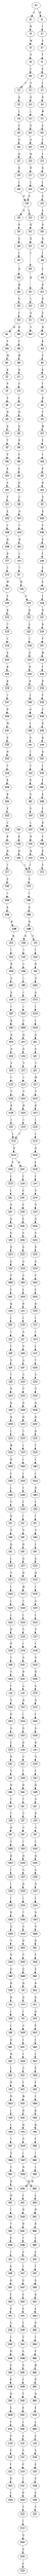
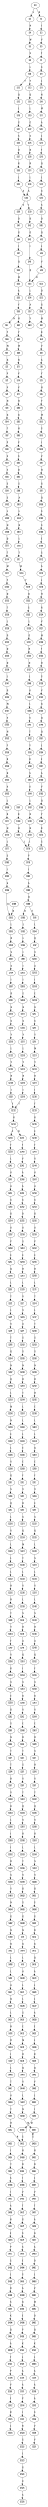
  strict digraph {
    fontname=Oswald
    node [fontname=Oswald]
    edge [fontname=Oswald]
    S0
    S1
    S2
    S3
    S4
    S5
    S6
    S7
    S8
    S9
    S10
    S11
    S12
    S13
    S14
    S15
    S16
    S17
    S18
    S19
    S20
    S21
    S22
    S23
    S24
    S25
    S26
    S27
    S28
    S29
    S30
    S31
    S32
    S33
    S34
    S35
    S36
    S37
    S38
    S39
    S40
    S41
    S42
    S43
    S44
    S45
    S46
    S47
    S48
    S49
    S50
    S51
    S52
    S53
    S54
    S55
    S56
    S57
    S58
    S59
    S60
    S61
    S62
    S63
    S64
    S65
    S66
    S67
    S68
    S69
    S70
    S71
    S72
    S73
    S74
    S75
    S76
    S77
    S78
    S79
    S80
    S81
    S82
    S83
    S84
    S85
    S86
    S87
    S88
    S89
    S90
    S91
    S92
    S93
    S94
    S95
    S96
    S97
    S98
    S99
    S100
    S101
    S102
    S103
    S104
    S105
    S106
    S107
    S108
    S109
    S110
    S111
    S112
    S113
    S114
    S115
    S116
    S117
    S118
    S119
    S120
    S121
    S122
    S123
    S124
    S125
    S126
    S127
    S128
    S129
    S130
    S131
    S132
    S133
    S134
    S135
    S136
    S137
    S138
    S139
    S140
    S141
    S142
    S143
    S144
    S145
    S146
    S147
    S148
    S149
    S150
    S151
    S152
    S153
    S154
    S155
    S156
    S157
    S158
    S159
    S160
    S161
    S162
    S163
    S164
    S165
    S166
    S167
    S168
    S169
    S170
    S171
    S172
    S173
    S174
    S175
    S176
    S177
    S179
    S180
    S182
    S183
    S181
    S184
    S185
    S186
    S187
    S188
    S189
    S190
    S191
    S192
    S193
    S194
    S195
    S196
    S197
    S198
    S199
    S200
    S201
    S202
    S203
    S204
    S205
    S206
    S207
    S208
    S209
    S210
    S211
    S212
    S213
    S214
    S215
    S216
    S217
    S218
    S219
    S220
    S221
    S222
    S223
    S224
    S225
    S226
    S227
    S228
    S229
    S230
    S231
    S232
    S233
    S234
    S235
    S236
    S237
    S238
    S239
    S240
    S241
    S242
    S243
    S244
    S245
    S246
    S247
    S248
    S249
    S250
    S251
    S252
    S253
    S254
    S255
    S256
    S257
    S258
    S259
    S260
    S261
    S262
    S263
    S264
    S265
    S266
    S267
    S268
    S269
    S270
    S271
    S272
    S273
    S274
    S275
    S276
    S277
    S278
    S279
    S280
    S281
    S282
    S283
    S284
    S285
    S286
    S287
    S288
    S289
    S290
    S291
    S292
    S293
    S294
    S295
    S296
    S297
    S298
    S299
    S300
    S301
    S302
    S303
    S304
    S305
    S306
    S307
    S308
    S309
    S310
    S311
    S312
    S313
    S314
    S315
    S316
    S317
    S318
    S319
    S320
    S321
    S322
    S323
    S324
    S325
    S326
    S327
    S328
    S329
    S330
    S331
    S332
    S333
    S334
    S335
    S336
    S337
    S338
    S339
    S340
    S341
    S342
    S343
    S344
    S345
    S346
    S347
    S348
    S349
    S350
    S351
    S352
    S353
    S354
    S355
    S356
    S357
    S358
    S359
    S360
    S361
    S362
    S363
    S364
    S365
    S366
    S367
    S368
    S369
    S370
    S371
    S372
    S373
    S374
    S375
    S376
    S377
    S378
    S379
    S380
    S381
    S382
    S383
    S384
    S385
    S386
    S387
    S388
    S389
    S390
    S391
    S392
    S393
    S394
    S395
    S396
    S397
    S398
    S399
    S400
    S401
    S402
    S403
    S404
    S405
    S406
    S407
    S408
    S409
    S410
    S411
    S412
    S413
    S414
    S415
    S416
    S417
    S418
    S419
    S420
    S421
    S422
    S423
    S424
    S425
    S426
    S427
    S428
    S429
    S430
    S431
    S432
    S433
    S434
    S435
    S436
    S437
    S438
    S439
    S440
    S441
    S442
    S443
    S444
    S445
    S446
    S447
    S448
    S449
    S450
    S451
    S452
    S453
    S454
    S455
    S456
    S457
    S458
    S459
    S460
    S461
    S462
    S463
    S464
    S465
    S466
    S467
    S468
    S469
    S470
    S471
    S472
    S473
    S474
    S475
    S476
    S477
    S478
    S479
    S480
    S481
    S482
    S483
    S484
    S485
    S486
    S487
    S488
    S489
    S490
    S491
    S492
    S493
    S494
    S495
    S496
    S497
    S498
    S499
    S500
    S501
    S502
    S503
    S504
    S505
    S506
    S507
    S508
    S509
    S510
    S511
    S512
    S513
    S514
    S515
    S516
    S517
    S518
    S519
    S520
    S521
    S522
    S523
    S524
    S525
    S526
    S0 -> S1 [label=H]
    S0 -> S2 [label=L]
    S1 -> S3 [label=I]
    S2 -> S4 [label=N]
    S3 -> S5 [label=V]
    S4 -> S6 [label=W]
    S5 -> S7 [label=T]
    S6 -> S8 [label=S]
    S7 -> S9 [label=S]
    S8 -> S10 [label=L]
    S9 -> S11 [label=L]
    S10 -> S12 [label=F]
    S10 -> S13 [label=Y]
    S11 -> S14 [label=N]
    S12 -> S15 [label=Q]
    S13 -> S16 [label=Q]
    S14 -> S17 [label=W]
    S15 -> S18 [label=L]
    S16 -> S19 [label=L]
    S17 -> S20 [label=A]
    S18 -> S21 [label=C]
    S19 -> S22 [label=C]
    S20 -> S23 [label=L]
    S21 -> S24 [label=S]
    S22 -> S25 [label=S]
    S23 -> S26 [label=F]
    S24 -> S27 [label=D]
    S25 -> S28 [label=D]
    S26 -> S29 [label=Q]
    S27 -> S30 [label=R]
    S28 -> S31 [label=R]
    S29 -> S32 [label=L]
    S30 -> S33 [label=L]
    S31 -> S34 [label=L]
    S32 -> S35 [label=C]
    S33 -> S36 [label=A]
    S34 -> S36 [label=A]
    S35 -> S37 [label=S]
    S36 -> S38 [label=V]
    S36 -> S39 [label=T]
    S37 -> S40 [label=D]
    S38 -> S41 [label=D]
    S39 -> S42 [label=D]
    S40 -> S43 [label=Q]
    S41 -> S44 [label=G]
    S42 -> S45 [label=G]
    S43 -> S46 [label=L]
    S44 -> S47 [label=I]
    S45 -> S48 [label=I]
    S46 -> S49 [label=V]
    S47 -> S50 [label=Q]
    S48 -> S51 [label=Q]
-   S49 -> S52 [label=D]
+   S49 -> S51 [label=D]
    S50 -> S53 [label=M]
    S51 -> S54 [label=L]
    S52 -> S55 [label=D]
    S53 -> S56 [label=A]
    S54 -> S57 [label=A]
    S55 -> S58 [label=G]
    S56 -> S59 [label=Y]
    S57 -> S60 [label=Y]
    S58 -> S61 [label=M]
    S59 -> S62 [label=H]
    S59 -> S63 [label=N]
    S61 -> S64 [label=K]
    S62 -> S65 [label=Y]
    S63 -> S66 [label=Y]
    S64 -> S67 [label=V]
    S65 -> S68 [label=W]
    S66 -> S69 [label=W]
    S67 -> S70 [label=A]
    S68 -> S71 [label=N]
    S69 -> S72 [label=G]
    S70 -> S73 [label=Y]
    S71 -> S74 [label=V]
    S72 -> S75 [label=V]
    S73 -> S76 [label=H]
    S74 -> S77 [label=V]
    S75 -> S78 [label=V]
    S76 -> S79 [label=Y]
    S77 -> S80 [label=H]
    S78 -> S81 [label=H]
    S79 -> S82 [label=W]
    S80 -> S83 [label=G]
    S81 -> S84 [label=G]
    S82 -> S85 [label=S]
    S83 -> S86 [label=H]
    S84 -> S87 [label=T]
    S85 -> S88 [label=I]
    S86 -> S89 [label=P]
    S87 -> S90 [label=P]
    S88 -> S91 [label=V]
    S89 -> S92 [label=S]
    S90 -> S93 [label=S]
    S91 -> S94 [label=H]
    S92 -> S95 [label=D]
    S93 -> S96 [label=E]
    S94 -> S97 [label=G]
    S95 -> S98 [label=S]
    S96 -> S99 [label=S]
    S97 -> S100 [label=Q]
    S98 -> S101 [label=A]
    S99 -> S102 [label=S]
    S100 -> S103 [label=S]
    S101 -> S104 [label=L]
    S102 -> S105 [label=L]
    S103 -> S106 [label=S]
    S104 -> S107 [label=H]
    S105 -> S108 [label=H]
    S106 -> S109 [label=E]
    S107 -> S110 [label=L]
    S108 -> S111 [label=Q]
    S109 -> S112 [label=S]
    S110 -> S113 [label=T]
    S111 -> S114 [label=T]
    S112 -> S115 [label=A]
    S113 -> S116 [label=M]
    S114 -> S117 [label=M]
    S115 -> S118 [label=L]
    S116 -> S119 [label=Y]
    S117 -> S120 [label=Y]
    S118 -> S121 [label=H]
    S119 -> S122 [label=Q]
    S120 -> S123 [label=Q]
    S121 -> S124 [label=R]
    S122 -> S125 [label=S]
    S123 -> S126 [label=T]
    S124 -> S127 [label=V]
    S125 -> S128 [label=L]
    S126 -> S129 [label=L]
    S127 -> S130 [label=M]
    S128 -> S131 [label=G]
    S129 -> S132 [label=G]
    S130 -> S133 [label=F]
    S131 -> S134 [label=H]
    S132 -> S135 [label=Q]
    S133 -> S136 [label=D]
    S134 -> S137 [label=Q]
    S135 -> S138 [label=Q]
    S136 -> S139 [label=S]
    S137 -> S140 [label=L]
    S138 -> S141 [label=L]
    S139 -> S142 [label=V]
    S140 -> S143 [label=A]
    S141 -> S144 [label=G]
    S142 -> S145 [label=G]
    S143 -> S146 [label=L]
    S144 -> S147 [label=W]
    S145 -> S148 [label=Q]
    S146 -> S149 [label=V]
    S147 -> S150 [label=V]
    S148 -> S151 [label=Q]
    S149 -> S152 [label=T]
    S150 -> S153 [label=H]
    S151 -> S154 [label=L]
    S152 -> S155 [label=Y]
    S153 -> S156 [label=Y]
    S154 -> S157 [label=E]
    S155 -> S158 [label=K]
    S156 -> S159 [label=K]
    S157 -> S160 [label=A]
    S158 -> S161 [label=S]
    S159 -> S162 [label=N]
    S160 -> S163 [label=V]
    S161 -> S164 [label=A]
    S162 -> S165 [label=A]
    S163 -> S166 [label=Q]
    S164 -> S167 [label=L]
    S165 -> S168 [label=L]
    S166 -> S169 [label=Y]
    S167 -> S170 [label=K]
    S168 -> S171 [label=K]
    S169 -> S172 [label=K]
    S170 -> S173 [label=H]
    S171 -> S174 [label=H]
    S172 -> S175 [label=S]
    S173 -> S176 [label=L]
    S174 -> S177 [label=L]
    S176 -> S179 [label=P]
    S177 -> S180 [label=S]
    S179 -> S182 [label=I]
    S180 -> S183 [label=I]
    S182 -> S185 [label=A]
    S183 -> S186 [label=A]
    S181 -> S184 [label=K]
    S184 -> S187 [label=H]
    S185 -> S188 [label=Q]
-   S186 -> S189 [label=Q]
+   S186 -> S192 [label=Q]
    S187 -> S176 [label=L]
    S188 -> S190 [label=D]
    S188 -> S191 [label=E]
    S189 -> S192 [label=D]
    S190 -> S193 [label=L]
    S191 -> S194 [label=L]
    S192 -> S195 [label=L]
    S193 -> S196 [label=L]
    S194 -> S197 [label=Q]
    S195 -> S198 [label=R]
    S196 -> S199 [label=I]
    S197 -> S200 [label=V]
    S198 -> S201 [label=V]
    S199 -> S202 [label=I]
    S200 -> S203 [label=A]
    S201 -> S204 [label=S]
    S202 -> S205 [label=I]
    S203 -> S206 [label=I]
    S204 -> S207 [label=I]
    S205 -> S208 [label=E]
    S206 -> S209 [label=E]
    S207 -> S210 [label=D]
    S208 -> S211 [label=G]
    S209 -> S212 [label=G]
    S210 -> S213 [label=G]
    S211 -> S214 [label=C]
    S212 -> S215 [label=C]
    S213 -> S216 [label=C]
    S214 -> S217 [label=Y]
    S215 -> S218 [label=Y]
    S216 -> S219 [label=Y]
    S217 -> S220 [label=L]
    S218 -> S221 [label=M]
    S219 -> S222 [label=L]
    S220 -> S223 [label=Y]
    S221 -> S224 [label=Y]
    S222 -> S225 [label=Y]
    S223 -> S226 [label=R]
    S224 -> S227 [label=R]
    S225 -> S228 [label=R]
    S226 -> S229 [label=I]
    S227 -> S230 [label=I]
    S228 -> S231 [label=I]
    S229 -> S232 [label=F]
    S230 -> S233 [label=F]
    S231 -> S232 [label=F]
    S232 -> S234 [label=K]
    S233 -> S235 [label=K]
    S234 -> S236 [label=E]
    S234 -> S237 [label=D]
    S235 -> S238 [label=E]
    S236 -> S239 [label=F]
    S237 -> S240 [label=F]
    S238 -> S241 [label=F]
    S239 -> S242 [label=L]
    S240 -> S243 [label=V]
    S241 -> S244 [label=V]
    S242 -> S245 [label=A]
    S243 -> S246 [label=A]
    S244 -> S247 [label=A]
    S245 -> S248 [label=A]
    S246 -> S249 [label=A]
    S247 -> S250 [label=A]
    S248 -> S251 [label=C]
    S249 -> S252 [label=C]
    S250 -> S253 [label=C]
    S251 -> S254 [label=D]
    S252 -> S255 [label=D]
    S253 -> S256 [label=D]
    S254 -> S257 [label=A]
    S255 -> S258 [label=A]
    S256 -> S259 [label=A]
    S257 -> S260 [label=P]
    S258 -> S261 [label=S]
    S259 -> S262 [label=P]
    S260 -> S263 [label=E]
    S261 -> S264 [label=E]
    S262 -> S265 [label=E]
    S263 -> S266 [label=Q]
    S264 -> S267 [label=R]
    S265 -> S268 [label=R]
    S266 -> S269 [label=L]
    S267 -> S270 [label=L]
    S268 -> S271 [label=L]
    S269 -> S272 [label=T]
    S270 -> S273 [label=V]
    S271 -> S274 [label=T]
    S272 -> S275 [label=L]
    S273 -> S276 [label=V]
    S274 -> S277 [label=L]
    S275 -> S278 [label=V]
    S276 -> S279 [label=A]
    S277 -> S280 [label=T]
    S278 -> S281 [label=T]
    S279 -> S282 [label=S]
    S280 -> S283 [label=S]
    S281 -> S284 [label=Q]
    S282 -> S285 [label=S]
    S283 -> S286 [label=S]
    S284 -> S287 [label=N]
    S285 -> S288 [label=N]
    S286 -> S289 [label=N]
    S287 -> S290 [label=Q]
    S288 -> S291 [label=R]
    S289 -> S292 [label=R]
    S290 -> S293 [label=L]
    S291 -> S294 [label=T]
    S292 -> S295 [label=H]
    S293 -> S296 [label=M]
    S294 -> S297 [label=L]
    S295 -> S298 [label=E]
    S296 -> S299 [label=N]
    S297 -> S300 [label=L]
    S298 -> S301 [label=L]
    S299 -> S302 [label=E]
    S300 -> S303 [label=L]
    S301 -> S304 [label=L]
    S302 -> S305 [label=L]
    S303 -> S306 [label=E]
    S304 -> S307 [label=G]
    S305 -> S308 [label=V]
    S306 -> S309 [label=E]
    S307 -> S310 [label=E]
    S308 -> S311 [label=Q]
    S309 -> S312 [label=F]
    S310 -> S313 [label=F]
    S311 -> S314 [label=S]
    S312 -> S315 [label=V]
    S313 -> S316 [label=V]
    S314 -> S317 [label=Q]
    S315 -> S318 [label=D]
    S316 -> S319 [label=E]
    S317 -> S320 [label=L]
    S318 -> S321 [label=S]
    S319 -> S322 [label=S]
    S320 -> S323 [label=V]
    S321 -> S324 [label=Q]
    S322 -> S325 [label=Q]
    S323 -> S326 [label=L]
    S324 -> S327 [label=M]
    S325 -> S328 [label=L]
    S326 -> S329 [label=L]
    S327 -> S330 [label=T]
    S328 -> S331 [label=S]
    S329 -> S332 [label=L]
    S330 -> S333 [label=L]
    S331 -> S334 [label=L]
    S332 -> S335 [label=H]
    S333 -> S336 [label=V]
    S334 -> S337 [label=V]
    S335 -> S338 [label=H]
    S336 -> S339 [label=L]
    S337 -> S340 [label=L]
    S338 -> S341 [label=T]
    S339 -> S342 [label=S]
    S340 -> S343 [label=S]
    S341 -> S344 [label=Y]
    S342 -> S345 [label=H]
    S343 -> S346 [label=H]
    S344 -> S347 [label=F]
    S345 -> S348 [label=A]
    S346 -> S349 [label=A]
    S347 -> S350 [label=V]
    S348 -> S351 [label=Q]
    S349 -> S352 [label=Q]
    S350 -> S353 [label=K]
    S351 -> S354 [label=I]
    S352 -> S355 [label=F]
    S353 -> S356 [label=V]
    S354 -> S357 [label=V]
    S355 -> S358 [label=V]
    S356 -> S359 [label=E]
    S357 -> S360 [label=K]
    S358 -> S361 [label=K]
    S359 -> S362 [label=D]
    S360 -> S363 [label=V]
    S361 -> S364 [label=V]
    S362 -> S365 [label=S]
    S363 -> S366 [label=E]
    S364 -> S367 [label=E]
    S365 -> S368 [label=N]
    S366 -> S369 [label=D]
    S367 -> S370 [label=D]
    S368 -> S371 [label=T]
    S369 -> S372 [label=T]
    S370 -> S373 [label=S]
    S371 -> S374 [label=T]
    S372 -> S375 [label=S]
    S373 -> S376 [label=H]
    S374 -> S377 [label=H]
    S375 -> S378 [label=V]
    S376 -> S379 [label=V]
    S377 -> S380 [label=V]
    S378 -> S381 [label=T]
    S379 -> S382 [label=T]
    S380 -> S383 [label=K]
    S381 -> S384 [label=Q]
    S382 -> S385 [label=Q]
    S383 -> S386 [label=L]
    S384 -> S387 [label=V]
    S385 -> S388 [label=V]
    S386 -> S389 [label=I]
    S387 -> S390 [label=R]
    S388 -> S391 [label=R]
    S389 -> S392 [label=I]
    S390 -> S393 [label=L]
    S391 -> S394 [label=L]
    S392 -> S395 [label=D]
    S393 -> S396 [label=T]
    S394 -> S397 [label=S]
    S395 -> S398 [label=S]
    S396 -> S399 [label=V]
    S397 -> S400 [label=V]
    S398 -> S401 [label=Y]
    S399 -> S402 [label=D]
    S400 -> S403 [label=D]
    S401 -> S404 [label=N]
    S402 -> S405 [label=S]
    S403 -> S406 [label=S]
    S404 -> S407 [label=G]
    S405 -> S408 [label=G]
    S406 -> S409 [label=G]
    S407 -> S410 [label=N]
    S408 -> S411 [label=N]
    S409 -> S412 [label=N]
    S410 -> S413 [label=N]
    S411 -> S414 [label=G]
    S412 -> S415 [label=G]
    S413 -> S416 [label=L]
    S414 -> S417 [label=L]
    S415 -> S418 [label=Q]
    S416 -> S419 [label=L]
    S417 -> S420 [label=A]
    S418 -> S421 [label=A]
    S419 -> S422 [label=A]
    S420 -> S423 [label=L]
    S421 -> S424 [label=L]
    S422 -> S425 [label=Q]
    S423 -> S426 [label=L]
    S424 -> S427 [label=L]
    S425 -> S428 [label=L]
    S426 -> S429 [label=S]
    S427 -> S430 [label=A]
    S428 -> S431 [label=H]
    S429 -> S432 [label=E]
    S430 -> S433 [label=E]
    S431 -> S434 [label=R]
    S432 -> S435 [label=M]
    S433 -> S436 [label=L]
    S434 -> S437 [label=I]
    S435 -> S438 [label=R]
    S436 -> S439 [label=R]
    S437 -> S440 [label=L]
    S438 -> S441 [label=Q]
    S439 -> S442 [label=Q]
    S440 -> S443 [label=T]
    S441 -> S444 [label=V]
    S442 -> S445 [label=V]
    S443 -> S446 [label=A]
    S444 -> S447 [label=L]
    S445 -> S448 [label=L]
    S446 -> S449 [label=T]
    S447 -> S450 [label=N]
    S448 -> S451 [label=I]
    S449 -> S452 [label=H]
    S450 -> S453 [label=M]
    S451 -> S454 [label=M]
-   S452 -> S455 [label=N]
-   S453 -> S456 [label=S]
+   S452 -> S457 [label=N]
+   S456 -> S453 [label=S]
    S454 -> S457 [label=S]
    S455 -> S458 [label=I]
    S456 -> S459 [label=H]
    S457 -> S460 [label=H]
    S458 -> S461 [label=T]
    S459 -> S462 [label=N]
    S460 -> S463 [label=N]
    S461 -> S464 [label=A]
    S462 -> S465 [label=L]
    S463 -> S466 [label=I]
    S464 -> S467 [label=I]
    S465 -> S468 [label=V]
    S466 -> S469 [label=V]
    S467 -> S470 [label=A]
    S468 -> S471 [label=T]
    S469 -> S472 [label=T]
    S470 -> S473 [label=N]
    S471 -> S474 [label=A]
    S472 -> S475 [label=G]
    S473 -> S476 [label=E]
    S474 -> S477 [label=G]
    S475 -> S478 [label=S]
    S476 -> S479 [label=P]
    S477 -> S480 [label=A]
    S478 -> S481 [label=S]
    S479 -> S482 [label=S]
    S480 -> S483 [label=D]
    S481 -> S484 [label=E]
    S482 -> S485 [label=L]
    S483 -> S486 [label=L]
    S484 -> S487 [label=S]
    S485 -> S488 [label=D]
    S486 -> S489 [label=V]
    S487 -> S490 [label=A]
    S488 -> S491 [label=S]
    S489 -> S492 [label=M]
    S490 -> S493 [label=G]
    S491 -> S494 [label=K]
    S492 -> S495 [label=D]
    S493 -> S496 [label=E]
    S494 -> S497 [label=Q]
    S495 -> S498 [label=Q]
    S496 -> S499 [label=P]
    S497 -> S500 [label=A]
    S498 -> S501 [label=K]
    S499 -> S502 [label=K]
    S500 -> S503 [label=T]
    S501 -> S504 [label=L]
    S502 -> S505 [label=L]
    S503 -> S506 [label=P]
    S504 -> S507 [label=A]
    S505 -> S508 [label=A]
    S506 -> S509 [label=V]
    S507 -> S510 [label=A]
    S508 -> S511 [label=A]
    S509 -> S512 [label=F]
    S510 -> S513 [label=A]
    S511 -> S514 [label=P]
    S512 -> S515 [label=R]
    S513 -> S516 [label=S]
    S514 -> S517 [label=I]
    S515 -> S518 [label=L]
    S516 -> S519 [label=V]
    S517 -> S520 [label=R]
    S519 -> S521 [label=V]
    S520 -> S522 [label=C]
    S522 -> S523 [label=L]
    S523 -> S524 [label=G]
    S524 -> S525 [label=C]
    S525 -> S526 [label=S]
  }
